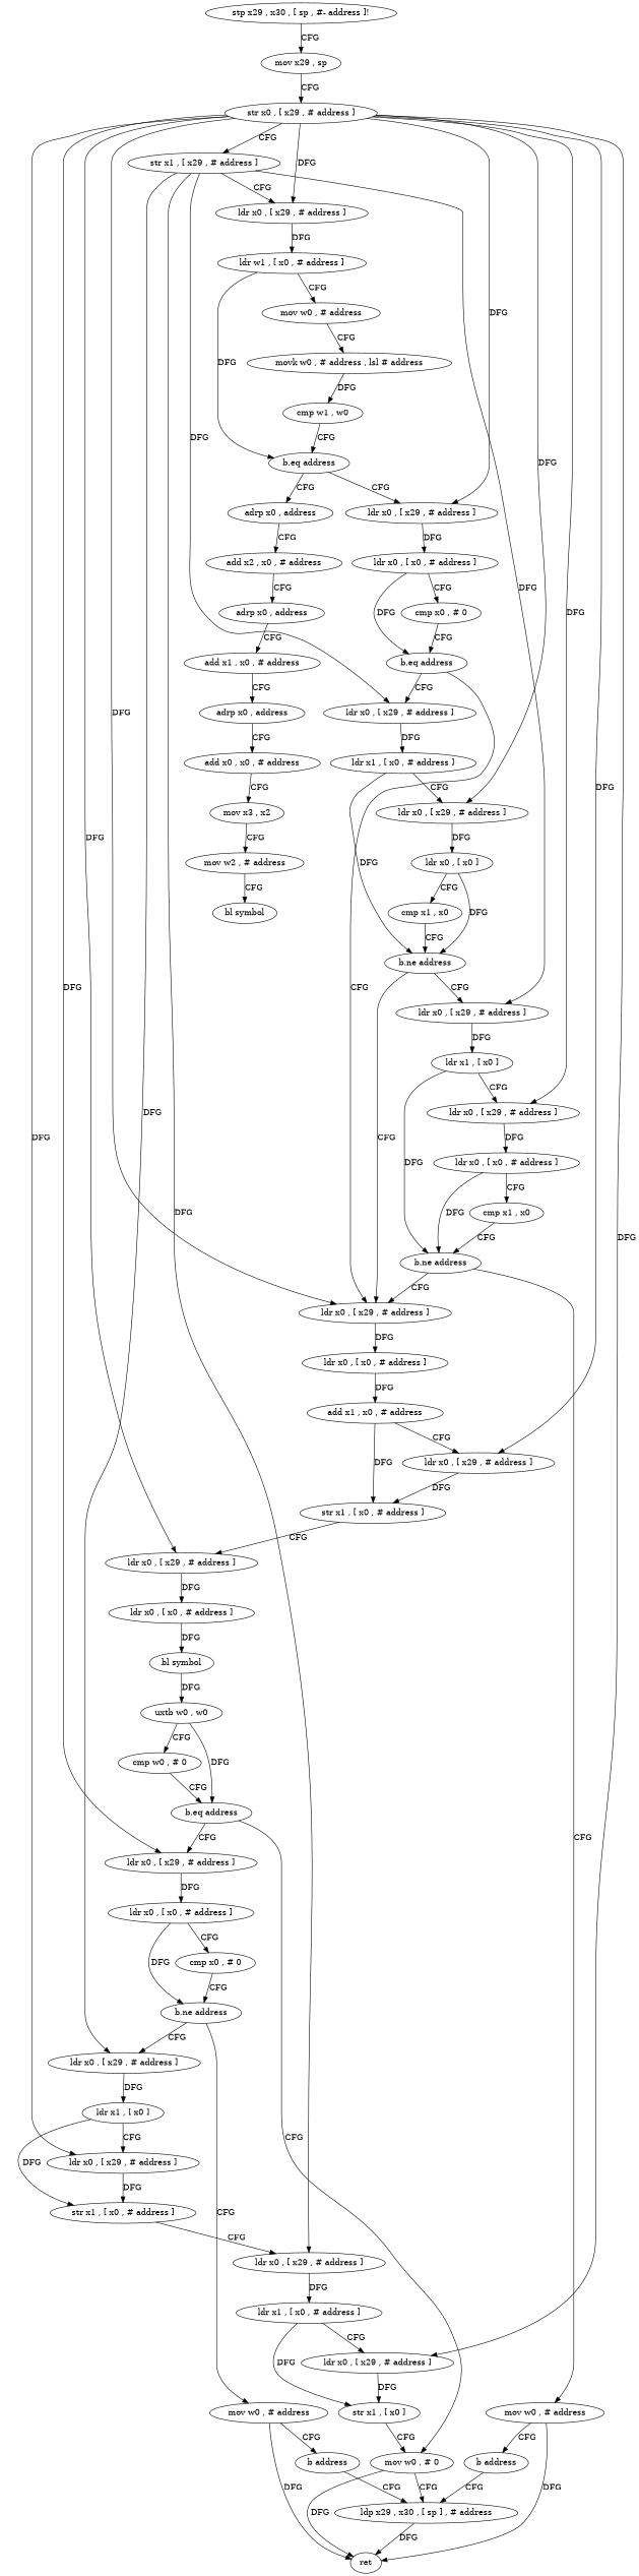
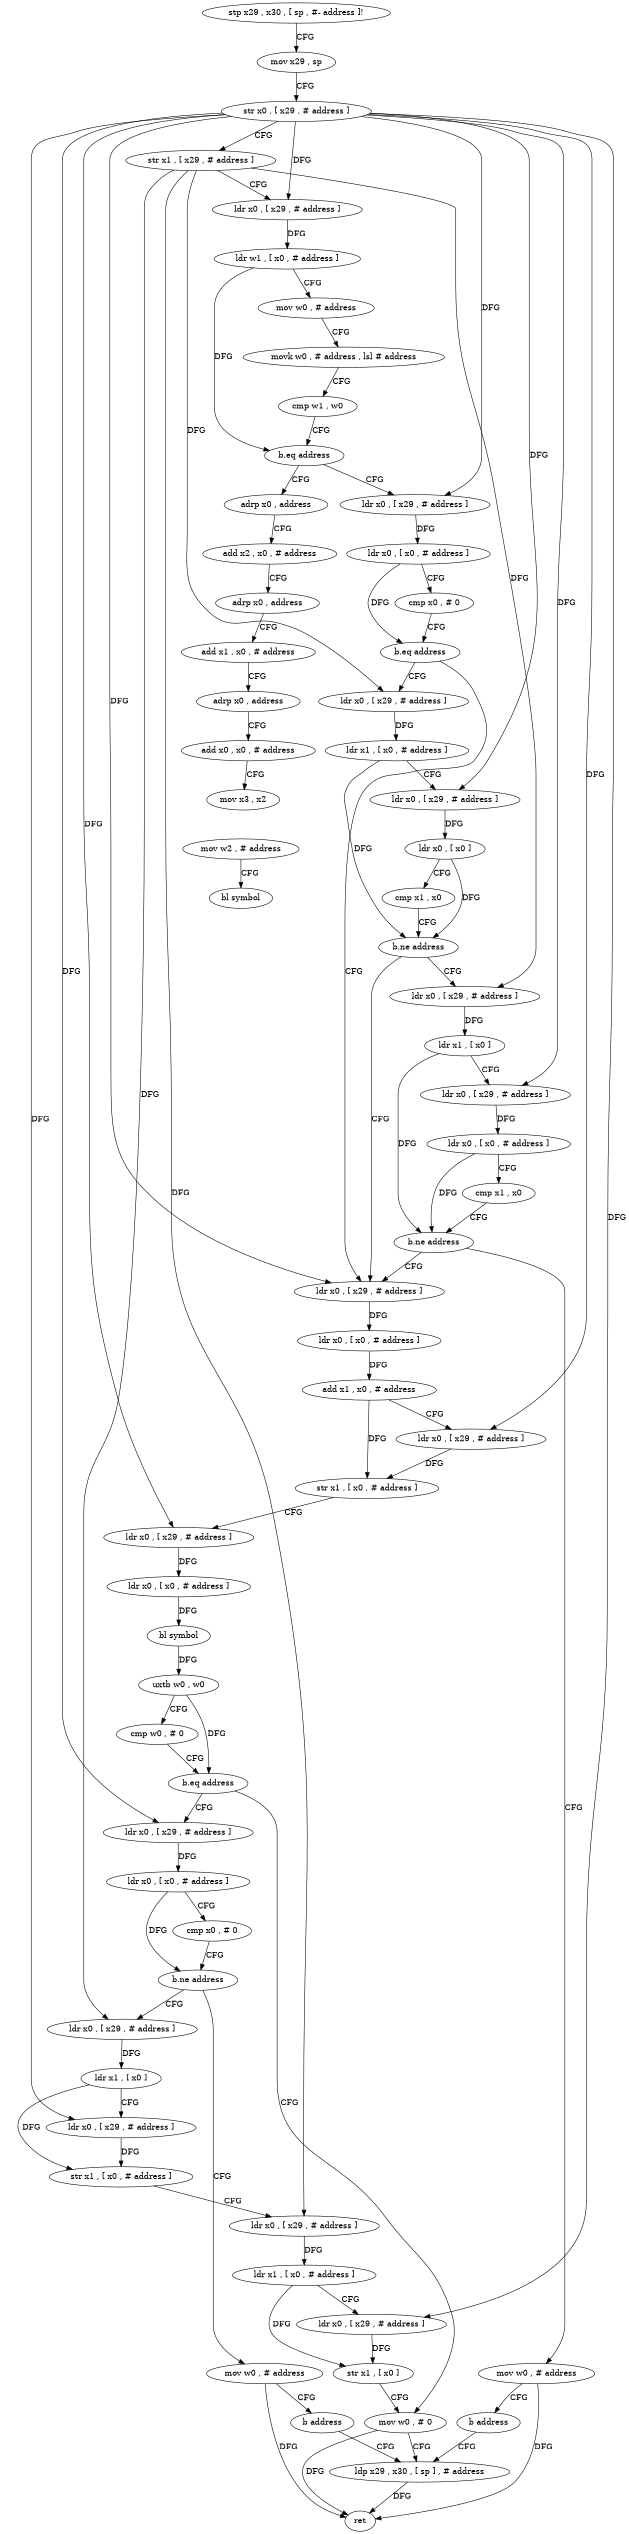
  digraph {
    n1 [label="stp x29 , x30 , [ sp , #- address ]!"]
    n2 [label="mov x29 , sp"]
    n3 [label="str x0 , [ x29 , # address ]"]
    n4 [label="str x1 , [ x29 , # address ]"]
    n5 [label="ldr x0 , [ x29 , # address ]"]
    n6 [label="ldr x0 , [ x29 , # address ]"]
    n7 [label="ldr x0 , [ x29 , # address ]"]
    n8 [label="ldr x0 , [ x29 , # address ]"]
    n9 [label="ldr x0 , [ x29 , # address ]"]
    n10 [label="ldr x0 , [ x29 , # address ]"]
    n11 [label="ldr x0 , [ x29 , # address ]"]
    n12 [label="ldr x0 , [ x29 , # address ]"]
    n13 [label="ldr x0 , [ x29 , # address ]"]
    n14 [label="ldr x0 , [ x29 , # address ]"]
    n15 [label="ldr x0 , [ x29 , # address ]"]
    n16 [label="ldr x0 , [ x29 , # address ]"]
    n17 [label="ldr x0 , [ x29 , # address ]"]
    n18 [label="ldr x0 , [ x29 , # address ]"]
    n19 [label="ldr w1 , [ x0 , # address ]"]
    n20 [label="ldr x0 , [ x0 , # address ]"]
    n21 [label="ldr x0 , [ x0 , # address ]"]
    n22 [label="str x1 , [ x0 , # address ]"]
    n23 [label="ldr x0 , [ x0 , # address ]"]
    n24 [label="ldr x0 , [ x0 , # address ]"]
    n25 [label="ldr x0 , [ x0 ]"]
    n26 [label="ldr x0 , [ x0 , # address ]"]
    n27 [label="str x1 , [ x0 , # address ]"]
    n28 [label="str x1 , [ x0 ]"]
    n29 [label="ldr x1 , [ x0 , # address ]"]
    n30 [label="ldr x1 , [ x0 ]"]
    n31 [label="ldr x1 , [ x0 ]"]
    n32 [label="ldr x1 , [ x0 , # address ]"]
    n33 [label="mov w0 , # address"]
    n34 [label="b.eq address"]
    n35 [label="movk w0 , # address , lsl # address"]
    n36 [label="adrp x0 , address"]
    n37 [label="cmp w1 , w0"]
    n38 [label="add x2 , x0 , # address"]
    n39 [label="cmp x0 , # 0"]
    n40 [label="b.eq address"]
    n41 [label="adrp x0 , address"]
    n42 [label="add x1 , x0 , # address"]
    n43 [label="b.ne address"]
    n44 [label="add x1 , x0 , # address"]
    n45 [label="adrp x0 , address"]
    n46 [label="add x0 , x0 , # address"]
    n47 [label="mov x3 , x2"]
    n48 [label="mov w2 , # address"]
    n49 [label="bl symbol"]
    n50 [label="bl symbol"]
    n51 [label="uxtb w0 , w0"]
    n52 [label="cmp w0 , # 0"]
    n53 [label="b.eq address"]
    n54 [label="mov w0 , # 0"]
    n55 [label="ldp x29 , x30 , [ sp ] , # address"]
    n56 [label=ret]
    n57 [label="cmp x0 , # 0"]
    n58 [label="b.ne address"]
    n59 [label="cmp x1 , x0"]
    n60 [label="b.ne address"]
    n61 [label="mov w0 , # address"]
    n62 [label="b address"]
    n63 [label="mov w0 , # address"]
    n64 [label="cmp x1 , x0"]
    n65 [label="b address"]
    n1 -> n2 [label=CFG]
    n2 -> n3 [label=CFG]
    n3 -> n4 [label=CFG]
    n3 -> n5 [label=DFG]
    n3 -> n6 [label=DFG]
    n3 -> n7 [label=DFG]
    n3 -> n8 [label=DFG]
    n3 -> n9 [label=DFG]
    n3 -> n10 [label=DFG]
    n3 -> n11 [label=DFG]
    n3 -> n12 [label=DFG]
    n3 -> n13 [label=DFG]
    n3 -> n14 [label=DFG]
    n4 -> n5 [label=CFG]
    n4 -> n15 [label=DFG]
    n4 -> n16 [label=DFG]
    n4 -> n17 [label=DFG]
    n4 -> n18 [label=DFG]
    n5 -> n19 [label=DFG]
    n6 -> n20 [label=DFG]
    n7 -> n21 [label=DFG]
    n8 -> n22 [label=DFG]
    n9 -> n23 [label=DFG]
    n10 -> n24 [label=DFG]
    n11 -> n25 [label=DFG]
    n12 -> n26 [label=DFG]
    n13 -> n27 [label=DFG]
    n14 -> n28 [label=DFG]
    n15 -> n29 [label=DFG]
    n16 -> n30 [label=DFG]
    n17 -> n31 [label=DFG]
    n18 -> n32 [label=DFG]
    n19 -> n33 [label=CFG]
    n19 -> n34 [label=DFG]
    n20 -> n39 [label=CFG]
    n20 -> n40 [label=DFG]
    n21 -> n42 [label=DFG]
    n22 -> n9 [label=CFG]
    n23 -> n50 [label=DFG]
    n24 -> n57 [label=CFG]
    n24 -> n58 [label=DFG]
    n25 -> n43 [label=DFG]
    n25 -> n59 [label=CFG]
    n26 -> n60 [label=DFG]
    n26 -> n64 [label=CFG]
    n27 -> n18 [label=CFG]
    n28 -> n54 [label=CFG]
    n29 -> n11 [label=CFG]
    n29 -> n43 [label=DFG]
    n30 -> n12 [label=CFG]
    n30 -> n60 [label=DFG]
    n31 -> n13 [label=CFG]
    n31 -> n27 [label=DFG]
    n32 -> n14 [label=CFG]
    n32 -> n28 [label=DFG]
    n33 -> n35 [label=CFG]
    n34 -> n6 [label=CFG]
    n34 -> n36 [label=CFG]
-   n35 -> n37 [label=DFG]
+   n35 -> n37 [label=CFG]
    n36 -> n38 [label=CFG]
    n37 -> n34 [label=CFG]
    n38 -> n41 [label=CFG]
    n39 -> n40 [label=CFG]
    n40 -> n7 [label=CFG]
    n40 -> n15 [label=CFG]
    n41 -> n44 [label=CFG]
    n42 -> n8 [label=CFG]
    n42 -> n22 [label=DFG]
    n43 -> n7 [label=CFG]
    n43 -> n16 [label=CFG]
    n44 -> n45 [label=CFG]
    n45 -> n46 [label=CFG]
    n46 -> n47 [label=CFG]
-   n47 -> n48 [label=CFG]
    n48 -> n49 [label=CFG]
    n50 -> n51 [label=DFG]
    n51 -> n52 [label=CFG]
    n51 -> n53 [label=DFG]
    n52 -> n53 [label=CFG]
    n53 -> n10 [label=CFG]
    n53 -> n54 [label=CFG]
    n54 -> n55 [label=CFG]
    n54 -> n56 [label=DFG]
    n55 -> n56 [label=DFG]
    n57 -> n58 [label=CFG]
    n58 -> n17 [label=CFG]
    n58 -> n61 [label=CFG]
    n59 -> n43 [label=CFG]
    n60 -> n7 [label=CFG]
    n60 -> n63 [label=CFG]
    n61 -> n56 [label=DFG]
    n61 -> n62 [label=CFG]
    n62 -> n55 [label=CFG]
    n63 -> n56 [label=DFG]
    n63 -> n65 [label=CFG]
    n64 -> n60 [label=CFG]
    n65 -> n55 [label=CFG]
  }
